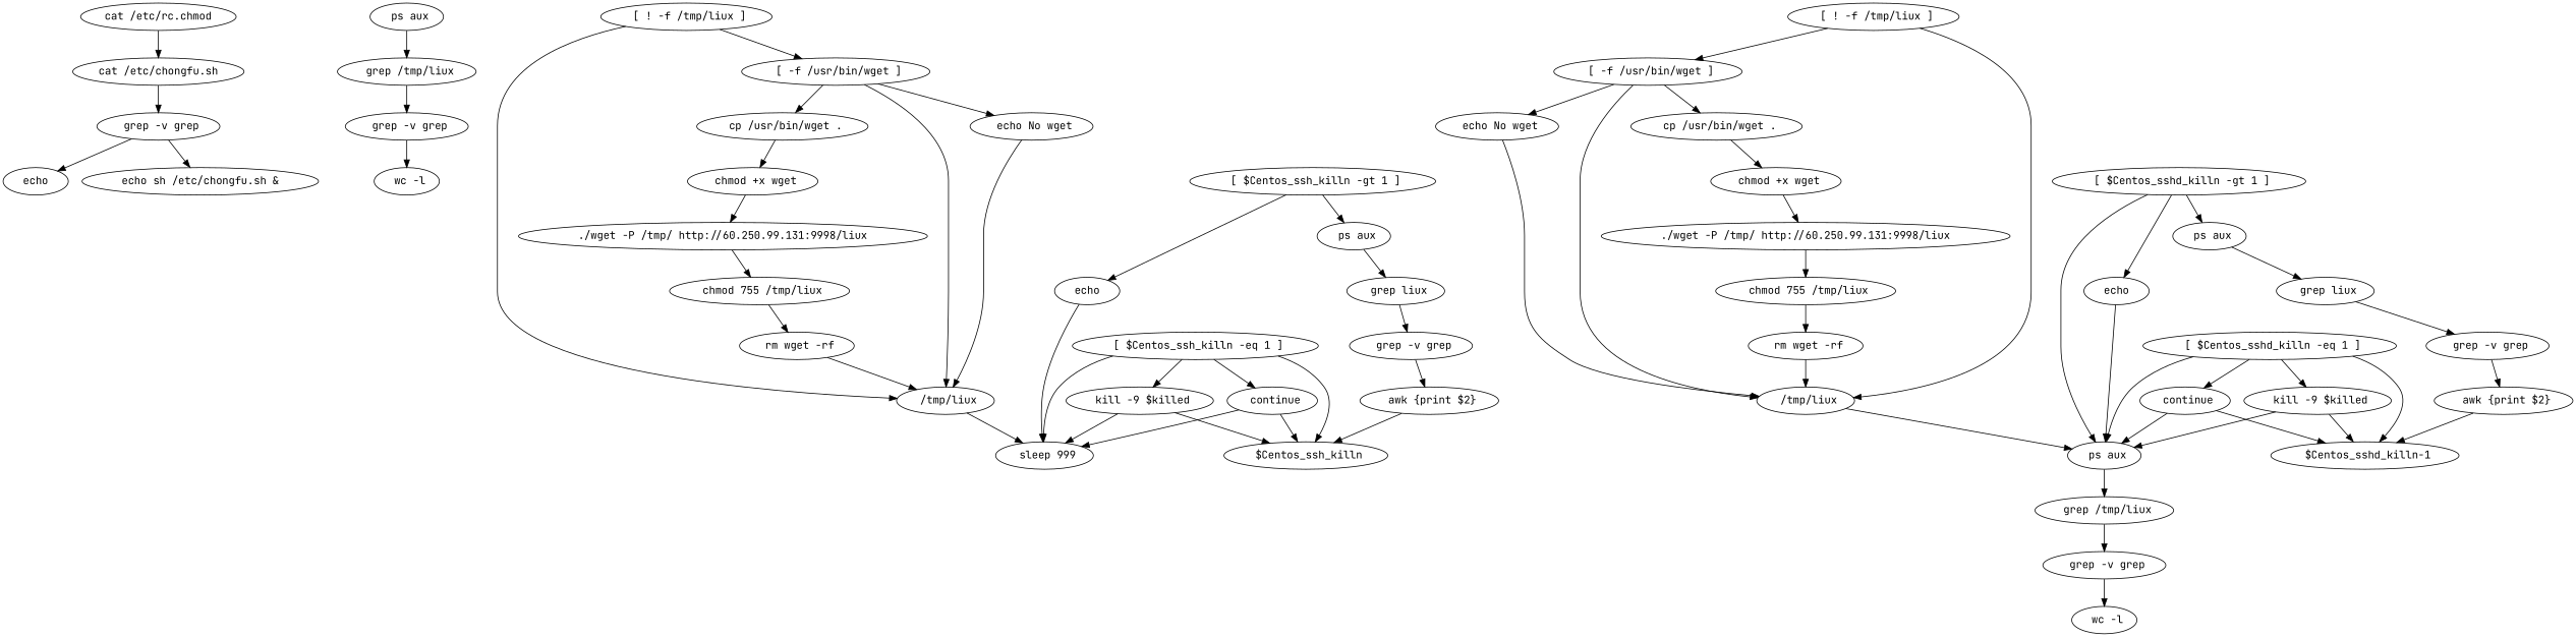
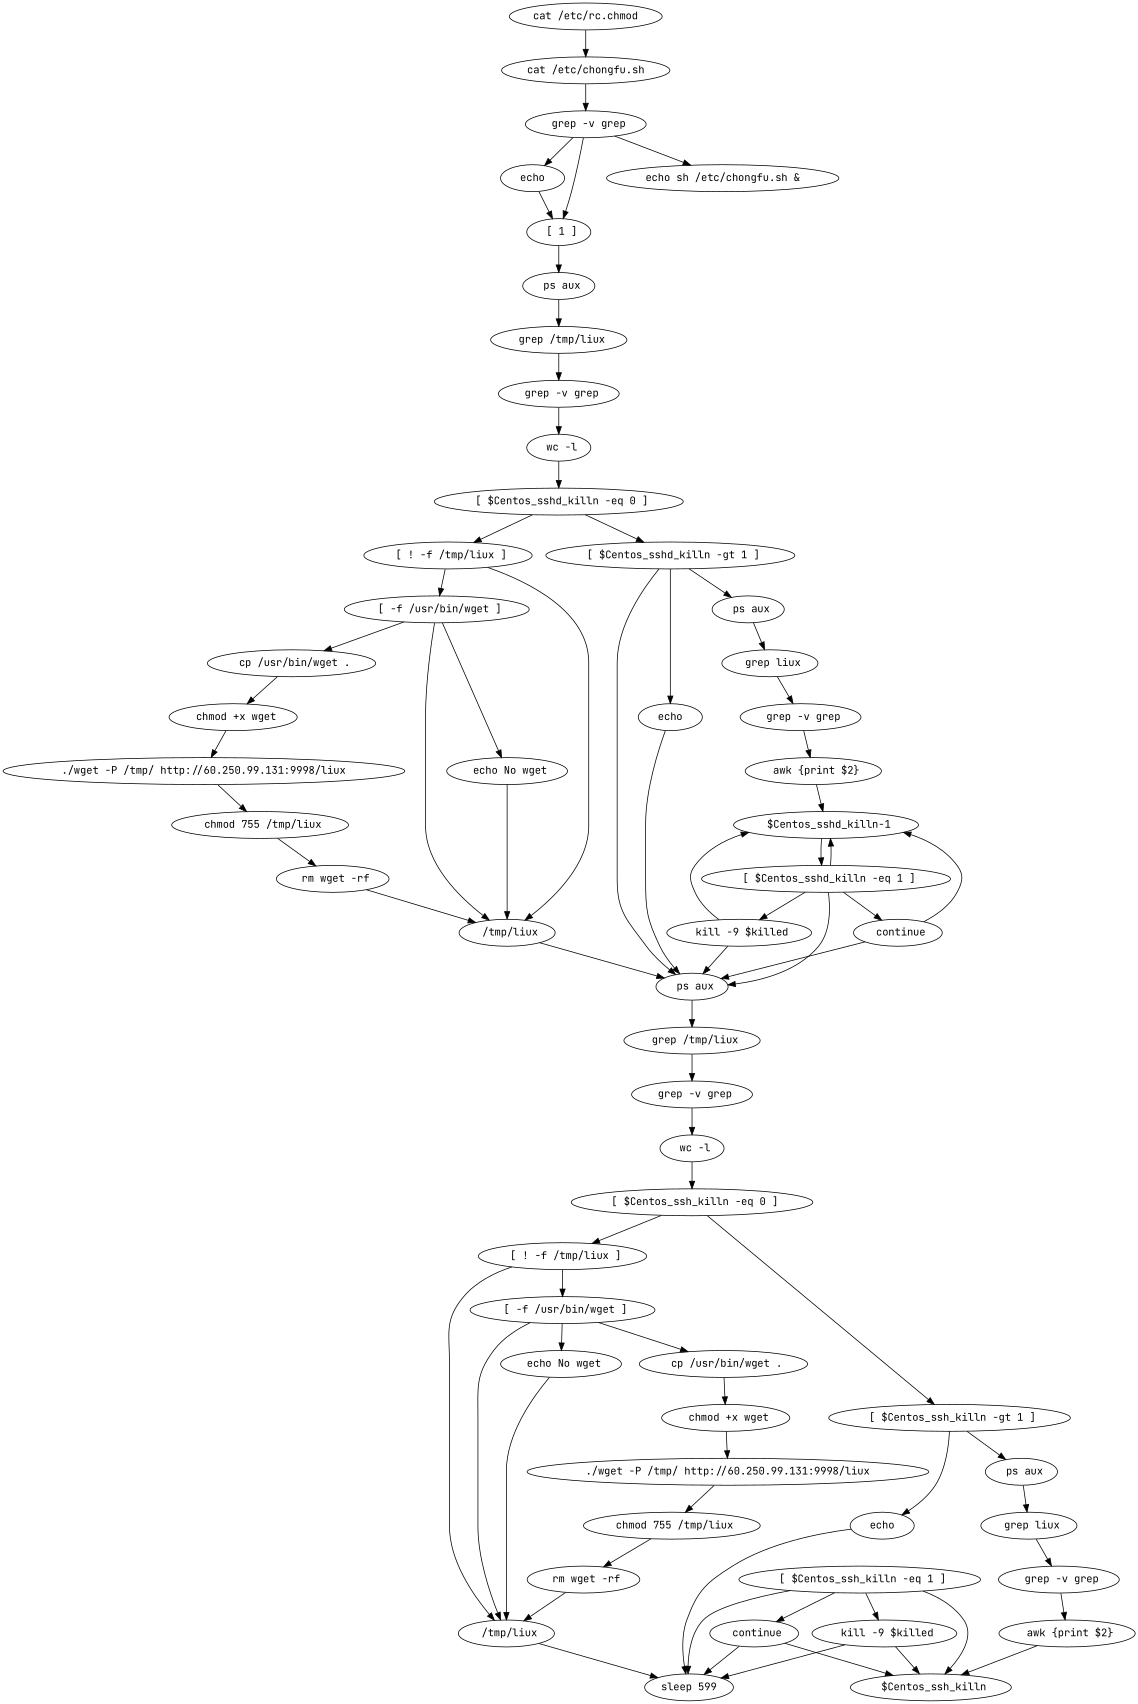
  digraph {
    fontname="JetBrains Mono"
    node [fontname="JetBrains Mono"]
    edge [fontname="JetBrains Mono"]
    n1 [label="cat /etc/rc.chmod"]
    n2 [label="cat /etc/chongfu.sh"]
    n3 [label=" grep -v grep"]
    n4 [label=" echo "]
    n5 [label=" echo sh /etc/chongfu.sh & "]
+   n6 [label=" \[ 1 \]"]
    n7 [label=" ps aux"]
    n8 [label=" grep /tmp/liux"]
-   n9 [label=" sleep 999"]
+   n9 [label="sleep 599"]
    n10 [label=" grep -v grep"]
    n11 [label=" wc -l"]
+   n12 [label=" \[ $Centos_sshd_killn -eq 0 \]"]
    n13 [label=" \[ ! -f /tmp/liux \]"]
    n14 [label=" \[ $Centos_sshd_killn -gt 1 \]"]
    n15 [label=" \[ -f /usr/bin/wget \]"]
    n16 [label=" /tmp/liux"]
    n17 [label=" ps aux"]
    n18 [label=" echo "]
    n19 [label=" ps aux"]
    n20 [label=" cp /usr/bin/wget ."]
    n21 [label=" echo No wget"]
    n22 [label=" grep liux"]
    n23 [label=" grep /tmp/liux"]
    n24 [label=" chmod +x wget"]
    n25 [label=" ./wget -P /tmp/ http://60.250.99.131:9998/liux "]
    n26 [label=" chmod 755 /tmp/liux"]
    n27 [label=" rm wget -rf"]
    n28 [label=" grep -v grep"]
    n29 [label=" grep -v grep"]
    n30 [label=" awk {print $2}"]
    n31 [label=" $Centos_sshd_killn-1"]
    n32 [label=" \[ $Centos_sshd_killn -eq 1 \]"]
    n33 [label=" kill -9 $killed"]
    n34 [label=" continue"]
    n35 [label=" wc -l"]
+   n36 [label=" \[ $Centos_ssh_killn -eq 0 \]"]
    n37 [label=" \[ ! -f /tmp/liux \]"]
    n38 [label=" \[ $Centos_ssh_killn -gt 1 \]"]
    n39 [label=" \[ -f /usr/bin/wget \]"]
    n40 [label=" /tmp/liux"]
    n41 [label=" ps aux"]
    n42 [label=" echo "]
    n43 [label=" cp /usr/bin/wget ."]
    n44 [label=" echo No wget"]
    n45 [label=" grep liux"]
    n46 [label=" chmod +x wget"]
    n47 [label=" ./wget -P /tmp/ http://60.250.99.131:9998/liux "]
    n48 [label=" chmod 755 /tmp/liux"]
    n49 [label=" rm wget -rf"]
    n50 [label=" grep -v grep"]
    n51 [label=" awk {print $2}"]
    n52 [label=" $Centos_ssh_killn"]
    n53 [label=" kill -9 $killed"]
    n54 [label=" \[ $Centos_ssh_killn -eq 1 \]"]
    n55 [label=" continue"]
    n1 -> n2
    n2 -> n3
    n3 -> n4
    n3 -> n5
+   n3 -> n6
+   n4 -> n6
+   n6 -> n7
    n7 -> n8
    n8 -> n10
    n10 -> n11
+   n11 -> n12
+   n12 -> n13
+   n12 -> n14
    n13 -> n15
    n13 -> n16
    n14 -> n17
    n14 -> n18
    n14 -> n19
    n15 -> n16
    n15 -> n20
    n15 -> n21
    n16 -> n19
    n17 -> n22
    n18 -> n19
    n19 -> n23
    n20 -> n24
    n21 -> n16
    n22 -> n28
    n23 -> n29
    n24 -> n25
    n25 -> n26
    n26 -> n27
    n27 -> n16
    n28 -> n30
    n29 -> n35
    n30 -> n31
+   n31 -> n32
    n32 -> n19
    n32 -> n31
    n32 -> n33
    n32 -> n34
    n33 -> n19
    n33 -> n31
    n34 -> n19
    n34 -> n31
+   n35 -> n36
+   n36 -> n37
+   n36 -> n38
    n37 -> n39
    n37 -> n40
    n38 -> n41
    n38 -> n42
    n39 -> n40
    n39 -> n43
    n39 -> n44
    n40 -> n9
    n41 -> n45
    n42 -> n9
    n43 -> n46
    n44 -> n40
    n45 -> n50
    n46 -> n47
    n47 -> n48
    n48 -> n49
    n49 -> n40
    n50 -> n51
    n51 -> n52
    n53 -> n9
    n53 -> n52
    n54 -> n9
    n54 -> n52
    n54 -> n53
    n54 -> n55
    n55 -> n9
    n55 -> n52
  }
